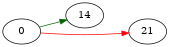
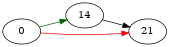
  strict digraph {
    rankdir=LR
    n1 [entry=true label=0]
    14
    21
    n1 -> 14 [color=darkgreen cond=true]
    n1 -> 21 [color=red cond=false]
+   14 -> 21
  }
